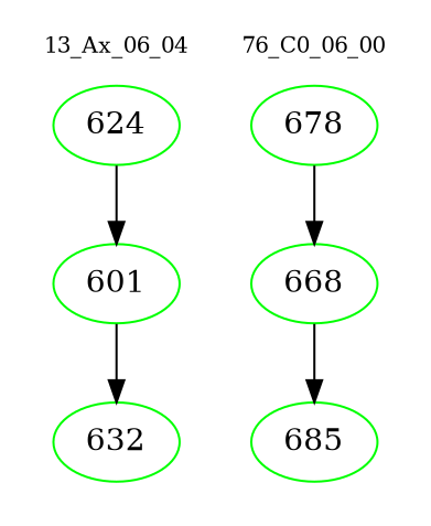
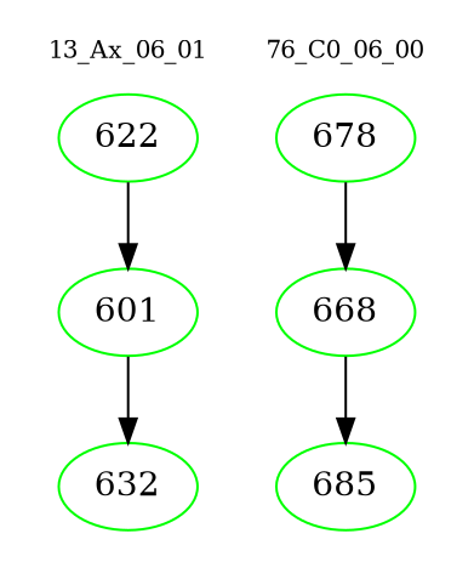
  digraph {
    node [color=green]
    edge [color=black]
-   n1 [label=624]
+   n1 [label=622]
    n2 [label=601]
    n3 [label=632]
    n4 [label=678]
    n5 [label=668]
    n6 [label=685]
    subgraph cluster_1 {
      color=white
      fontsize=10
-     label="13_Ax_06_04"
+     label="13_Ax_06_01"
      n1
      n2
      n3
    }
    subgraph cluster_2 {
      color=white
      fontsize=10
      label="76_C0_06_00"
      n4
      n5
      n6
    }
    n1 -> n2
    n2 -> n3
    n4 -> n5
    n5 -> n6
  }
